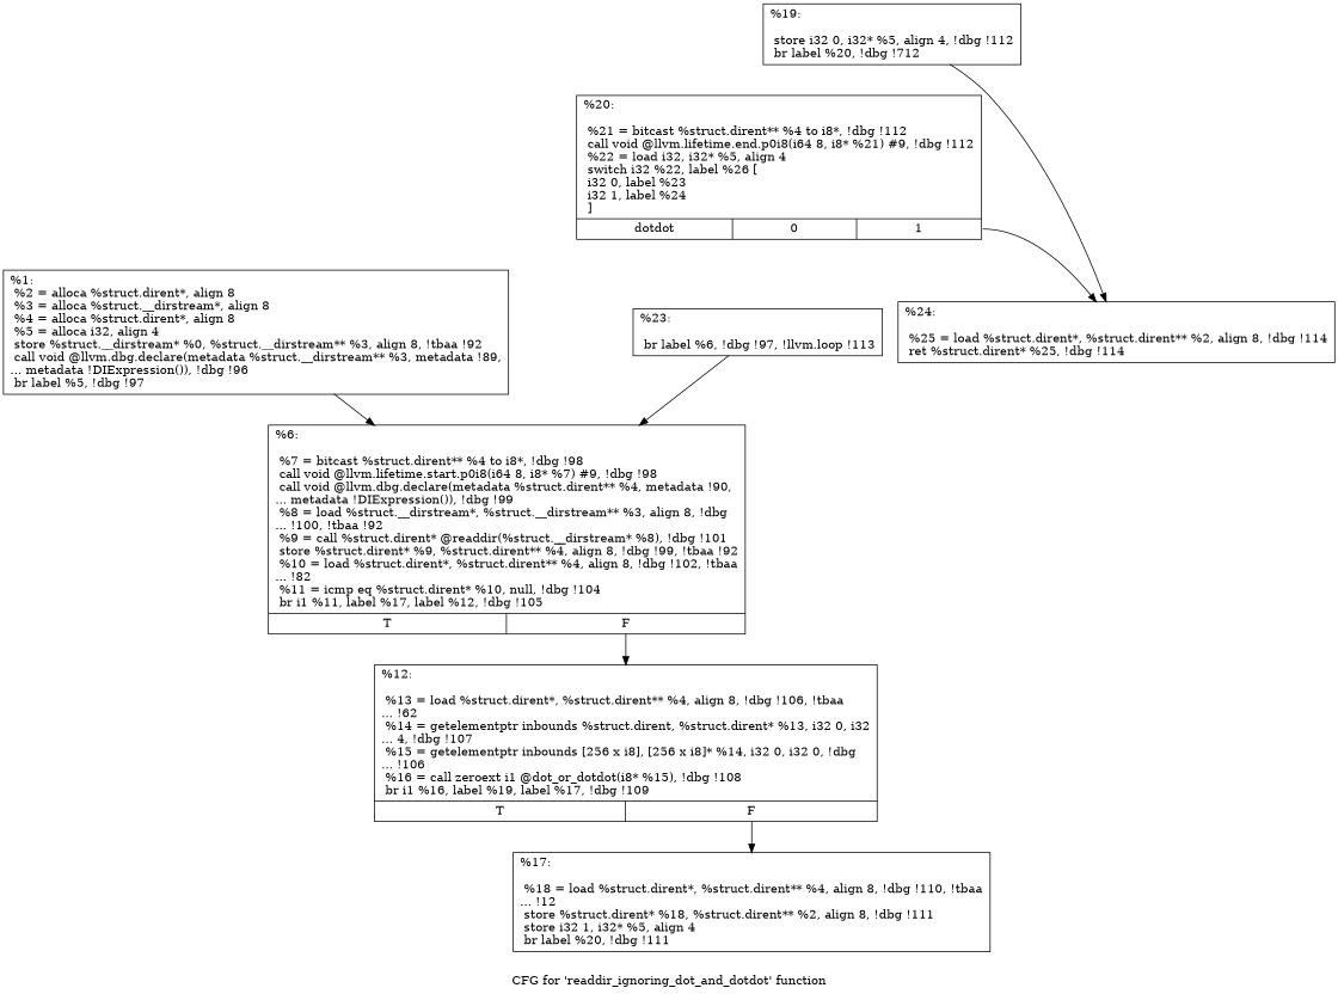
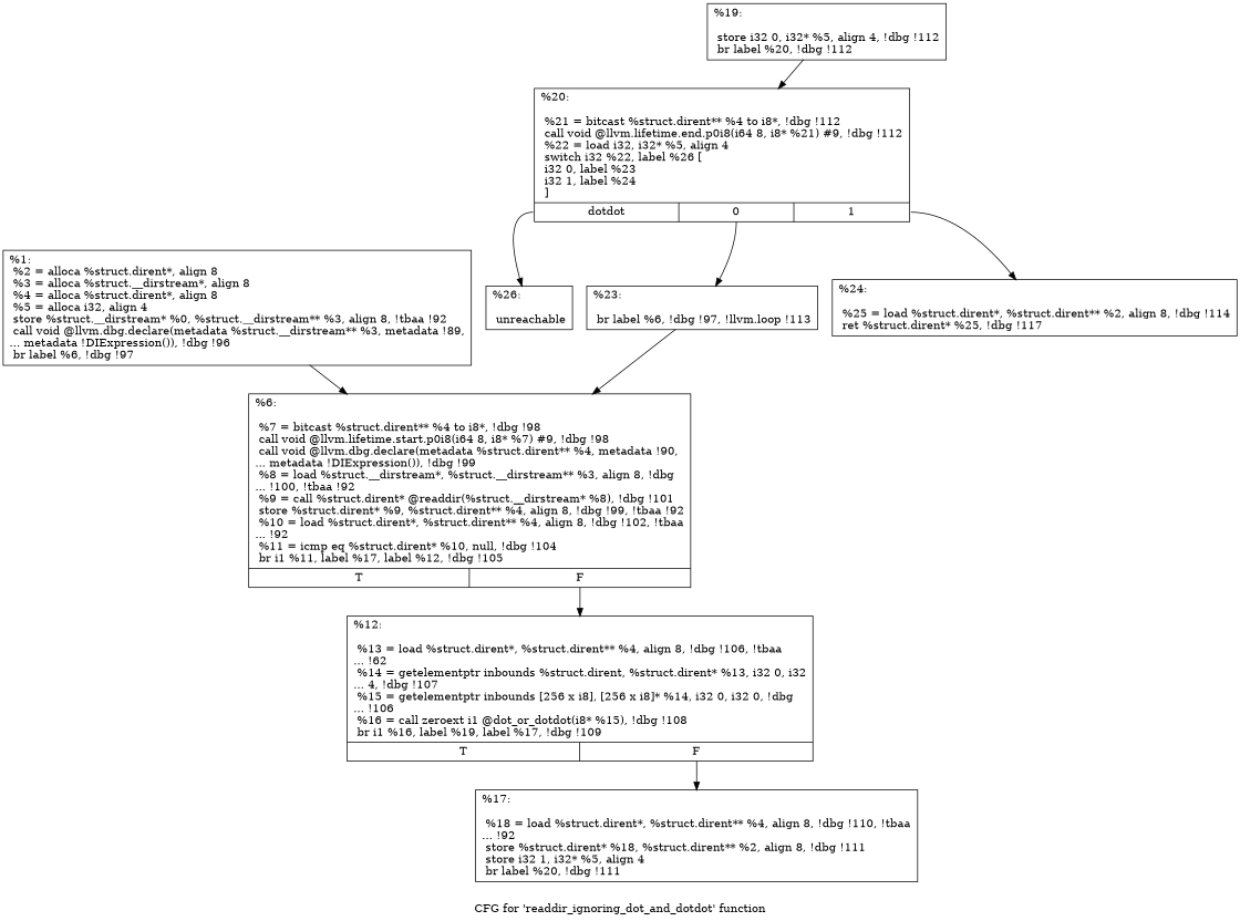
  digraph {
    label="CFG for 'readdir_ignoring_dot_and_dotdot' function"
    node [shape=record]
-   n1 [label="{%1:\l  %2 = alloca %struct.dirent*, align 8\l  %3 = alloca %struct.__dirstream*, align 8\l  %4 = alloca %struct.dirent*, align 8\l  %5 = alloca i32, align 4\l  store %struct.__dirstream* %0, %struct.__dirstream** %3, align 8, !tbaa !92\l  call void @llvm.dbg.declare(metadata %struct.__dirstream** %3, metadata !89,\l... metadata !DIExpression()), !dbg !96\l  br label %5, !dbg !97\l}"]
-   n2 [label="{%6:\l\l  %7 = bitcast %struct.dirent** %4 to i8*, !dbg !98\l  call void @llvm.lifetime.start.p0i8(i64 8, i8* %7) #9, !dbg !98\l  call void @llvm.dbg.declare(metadata %struct.dirent** %4, metadata !90,\l... metadata !DIExpression()), !dbg !99\l  %8 = load %struct.__dirstream*, %struct.__dirstream** %3, align 8, !dbg\l... !100, !tbaa !92\l  %9 = call %struct.dirent* @readdir(%struct.__dirstream* %8), !dbg !101\l  store %struct.dirent* %9, %struct.dirent** %4, align 8, !dbg !99, !tbaa !92\l  %10 = load %struct.dirent*, %struct.dirent** %4, align 8, !dbg !102, !tbaa\l... !82\l  %11 = icmp eq %struct.dirent* %10, null, !dbg !104\l  br i1 %11, label %17, label %12, !dbg !105\l|{<s0>T|<s1>F}}"]
+   n1 [label="{%1:\l  %2 = alloca %struct.dirent*, align 8\l  %3 = alloca %struct.__dirstream*, align 8\l  %4 = alloca %struct.dirent*, align 8\l  %5 = alloca i32, align 4\l  store %struct.__dirstream* %0, %struct.__dirstream** %3, align 8, !tbaa !92\l  call void @llvm.dbg.declare(metadata %struct.__dirstream** %3, metadata !89,\l... metadata !DIExpression()), !dbg !96\l  br label %6, !dbg !97\l}"]
+   n2 [label="{%6:\l\l  %7 = bitcast %struct.dirent** %4 to i8*, !dbg !98\l  call void @llvm.lifetime.start.p0i8(i64 8, i8* %7) #9, !dbg !98\l  call void @llvm.dbg.declare(metadata %struct.dirent** %4, metadata !90,\l... metadata !DIExpression()), !dbg !99\l  %8 = load %struct.__dirstream*, %struct.__dirstream** %3, align 8, !dbg\l... !100, !tbaa !92\l  %9 = call %struct.dirent* @readdir(%struct.__dirstream* %8), !dbg !101\l  store %struct.dirent* %9, %struct.dirent** %4, align 8, !dbg !99, !tbaa !92\l  %10 = load %struct.dirent*, %struct.dirent** %4, align 8, !dbg !102, !tbaa\l... !92\l  %11 = icmp eq %struct.dirent* %10, null, !dbg !104\l  br i1 %11, label %17, label %12, !dbg !105\l|{<s0>T|<s1>F}}"]
    n3 [label="{%12:\l\l  %13 = load %struct.dirent*, %struct.dirent** %4, align 8, !dbg !106, !tbaa\l... !62\l  %14 = getelementptr inbounds %struct.dirent, %struct.dirent* %13, i32 0, i32\l... 4, !dbg !107\l  %15 = getelementptr inbounds [256 x i8], [256 x i8]* %14, i32 0, i32 0, !dbg\l... !106\l  %16 = call zeroext i1 @dot_or_dotdot(i8* %15), !dbg !108\l  br i1 %16, label %19, label %17, !dbg !109\l|{<s0>T|<s1>F}}"]
-   n4 [label="{%17:\l\l  %18 = load %struct.dirent*, %struct.dirent** %4, align 8, !dbg !110, !tbaa\l... !12\l  store %struct.dirent* %18, %struct.dirent** %2, align 8, !dbg !111\l  store i32 1, i32* %5, align 4\l  br label %20, !dbg !111\l}"]
+   n4 [label="{%17:\l\l  %18 = load %struct.dirent*, %struct.dirent** %4, align 8, !dbg !110, !tbaa\l... !92\l  store %struct.dirent* %18, %struct.dirent** %2, align 8, !dbg !111\l  store i32 1, i32* %5, align 4\l  br label %20, !dbg !111\l}"]
    n5 [label="{%20:\l\l  %21 = bitcast %struct.dirent** %4 to i8*, !dbg !112\l  call void @llvm.lifetime.end.p0i8(i64 8, i8* %21) #9, !dbg !112\l  %22 = load i32, i32* %5, align 4\l  switch i32 %22, label %26 [\l    i32 0, label %23\l    i32 1, label %24\l  ]\l|{<s0>dotdot|<s1>0|<s2>1}}"]
+   n6 [label="{%26:\l\l  unreachable\l}"]
    n7 [label="{%23:\l\l  br label %6, !dbg !97, !llvm.loop !113\l}"]
-   n8 [label="{%24:\l\l  %25 = load %struct.dirent*, %struct.dirent** %2, align 8, !dbg !114\l  ret %struct.dirent* %25, !dbg !114\l}"]
-   n9 [label="{%19:\l\l  store i32 0, i32* %5, align 4, !dbg !112\l  br label %20, !dbg !712\l}"]
+   n8 [label="{%24:\l\l  %25 = load %struct.dirent*, %struct.dirent** %2, align 8, !dbg !114\l  ret %struct.dirent* %25, !dbg !117\l}"]
+   n9 [label="{%19:\l\l  store i32 0, i32* %5, align 4, !dbg !112\l  br label %20, !dbg !112\l}"]
    n1 -> n2
    n2 -> n3 [tailport=s1]
    n3 -> n4 [tailport=s1]
+   n5 -> n6 [tailport=s0]
+   n5 -> n7 [tailport=s1]
    n5 -> n8 [tailport=s2]
    n7 -> n2
-   n9 -> n8
+   n9 -> n5
  }
